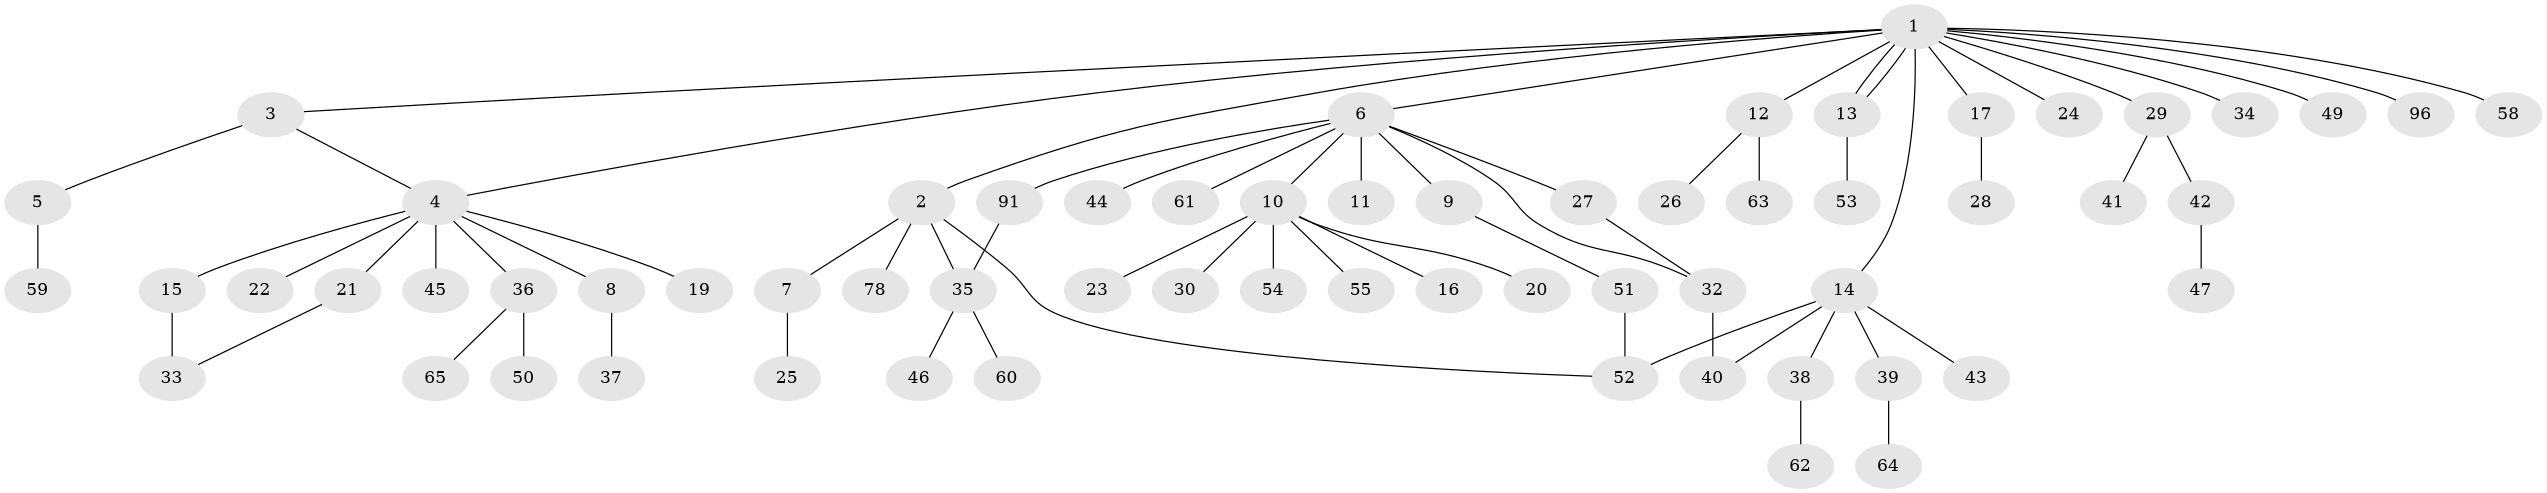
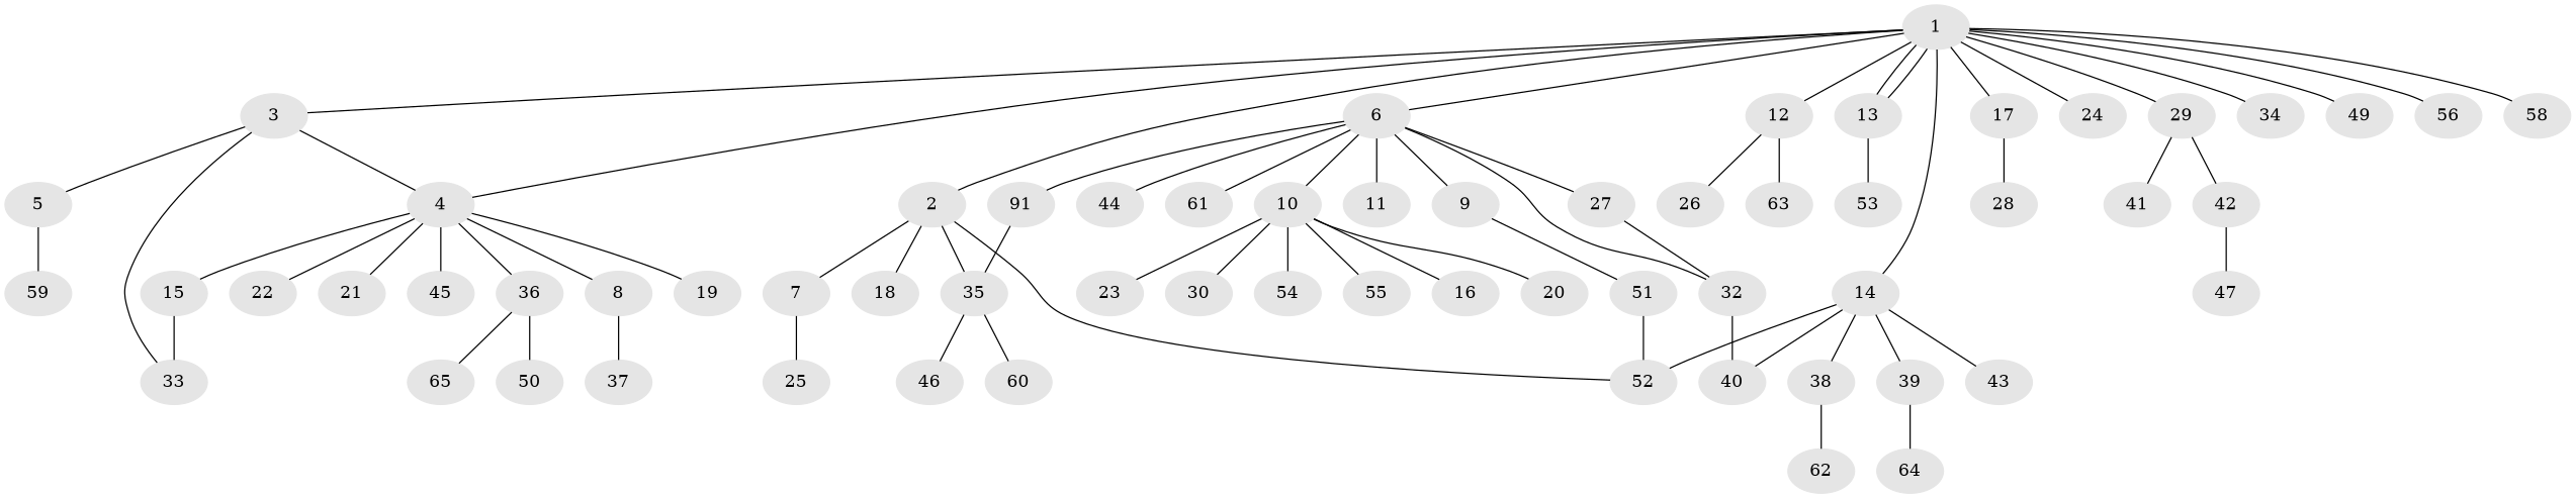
  graph {
    node [color=gray90 style=filled]
    1
    2
    3
    4
    6
    12
    13
    14
    17
    24
    29
    34
    49
-   56 [label=96]
+   56
    58
    7
-   18 [label=78]
+   18
    35
    52
    5
    33
    8
    15
    19
    21
    22
    36
    45
    9
    10
    11
    27
    n33 [label=91]
    32
    44
    61
    26
    63
    53
    38
    39
    40
    43
    28
    41
    42
    25
    46
    60
    59
    37
    50
    65
    51
    16
    20
    23
    30
    54
    55
    62
    64
    47
    1 -- 2
    1 -- 3
    1 -- 4
    1 -- 6
    1 -- 12
    1 -- 13
    1 -- 13
    1 -- 14
    1 -- 17
    1 -- 24
    1 -- 29
    1 -- 34
    1 -- 49
    1 -- 56
    1 -- 58
    2 -- 7
    2 -- 18
    2 -- 35
    2 -- 52
    3 -- 4
    3 -- 5
-   21 -- 33
+   3 -- 33
    4 -- 8
    4 -- 15
    4 -- 19
    4 -- 21
    4 -- 22
    4 -- 36
    4 -- 45
    6 -- 9
    6 -- 10
    6 -- 11
    6 -- 27
    6 -- n33
    6 -- 32
    6 -- 44
    6 -- 61
    12 -- 26
    12 -- 63
    13 -- 53
    14 -- 52
    14 -- 38
    14 -- 39
    14 -- 40
    14 -- 43
    17 -- 28
    29 -- 41
    29 -- 42
    7 -- 25
    35 -- 46
    35 -- 60
    5 -- 59
    8 -- 37
    15 -- 33
    36 -- 50
    36 -- 65
    9 -- 51
    10 -- 16
    10 -- 20
    10 -- 23
    10 -- 30
    10 -- 54
    10 -- 55
    27 -- 32
    n33 -- 35
    32 -- 40
    38 -- 62
    39 -- 64
    42 -- 47
    51 -- 52
  }
